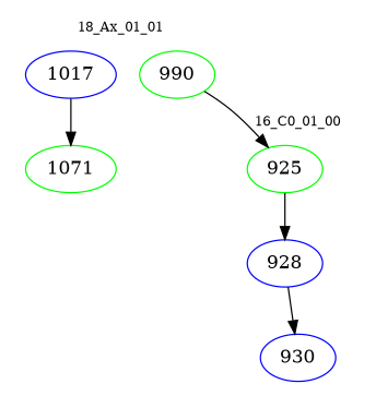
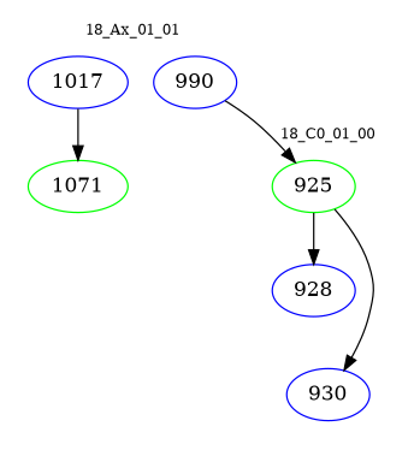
  digraph {
    node [color=green]
    edge [color=black]
-   n1 [label=990]
+   n1 [color=blue label=990]
    n2 [color=blue label=1017]
    n3 [label=1071]
    n4 [label=925]
    n5 [color=blue label=928]
    n6 [color=blue label=930]
    subgraph cluster_1 {
      color=white
      fontsize=10
      label="18_Ax_01_01"
      n1
      n2
      n3
    }
    subgraph cluster_2 {
      color=white
      fontsize=10
-     label="16_C0_01_00"
+     label="18_C0_01_00"
      n4
      n5
      n6
    }
    n1 -> n4
    n2 -> n3
    n4 -> n5
-   n5 -> n6
+   n4 -> n6
  }
